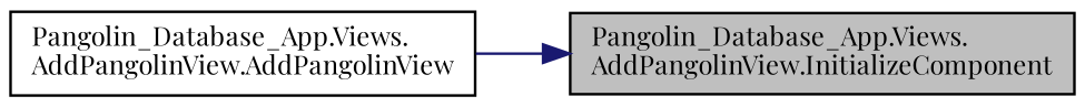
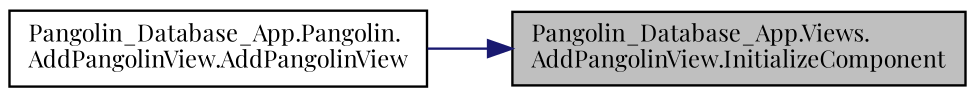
  digraph {
    rankdir=RL
    fontname="Playfair Display"
    node [color=black fontname="Playfair Display" fontsize=10 shape=record style=filled]
    n1 [fillcolor=grey75 fontcolor=black height=0.2 label="Pangolin_Database_App.Views.\lAddPangolinView.InitializeComponent" width=0.4]
-   n2 [fillcolor=white height=0.2 label="Pangolin_Database_App.Views.\lAddPangolinView.AddPangolinView" width=0.4]
+   n2 [fillcolor=white height=0.2 label="Pangolin_Database_App.Pangolin.\lAddPangolinView.AddPangolinView" width=0.4]
    n1 -> n2 [color=midnightblue dir=back fontname="Playfair Display" fontsize=10 labelfontname=Helvetica labelfontsize=10 style=solid]
  }
